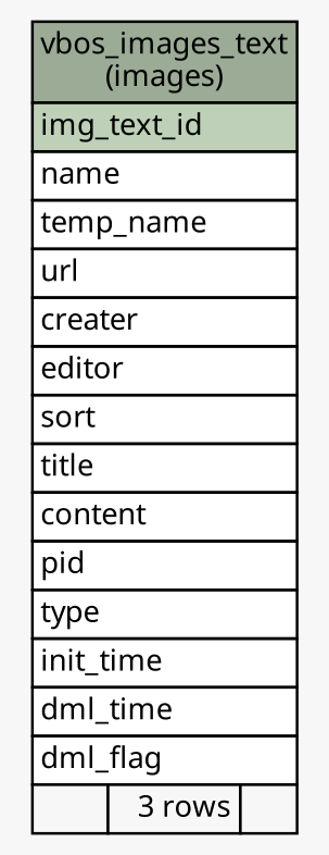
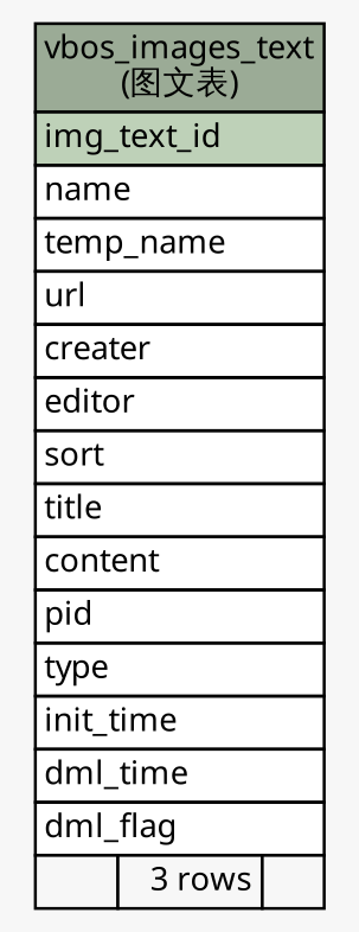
  digraph {
    bgcolor="#f7f7f7"
    fontname="Microsoft YaHei"
    fontsize=11
    nodesep=0.18
    rankdir=RL
    ranksep=0.46
-   n1 [fontname="Microsoft YaHei" fontsize=11 label=<     <TABLE BORDER="0" CELLBORDER="1" CELLSPACING="0" BGCOLOR="#ffffff">       <TR><TD COLSPAN="3" BGCOLOR="#9bab96" ALIGN="CENTER">vbos_images_text<br/>(images)</TD></TR>       <TR><TD PORT="img_text_id" COLSPAN="3" BGCOLOR="#bed1b8" ALIGN="LEFT">img_text_id</TD></TR>       <TR><TD PORT="name" COLSPAN="3" ALIGN="LEFT">name</TD></TR>       <TR><TD PORT="temp_name" COLSPAN="3" ALIGN="LEFT">temp_name</TD></TR>       <TR><TD PORT="url" COLSPAN="3" ALIGN="LEFT">url</TD></TR>       <TR><TD PORT="creater" COLSPAN="3" ALIGN="LEFT">creater</TD></TR>       <TR><TD PORT="editor" COLSPAN="3" ALIGN="LEFT">editor</TD></TR>       <TR><TD PORT="sort" COLSPAN="3" ALIGN="LEFT">sort</TD></TR>       <TR><TD PORT="title" COLSPAN="3" ALIGN="LEFT">title</TD></TR>       <TR><TD PORT="content" COLSPAN="3" ALIGN="LEFT">content</TD></TR>       <TR><TD PORT="pid" COLSPAN="3" ALIGN="LEFT">pid</TD></TR>       <TR><TD PORT="type" COLSPAN="3" ALIGN="LEFT">type</TD></TR>       <TR><TD PORT="init_time" COLSPAN="3" ALIGN="LEFT">init_time</TD></TR>       <TR><TD PORT="dml_time" COLSPAN="3" ALIGN="LEFT">dml_time</TD></TR>       <TR><TD PORT="dml_flag" COLSPAN="3" ALIGN="LEFT">dml_flag</TD></TR>       <TR><TD ALIGN="LEFT" BGCOLOR="#f7f7f7">  </TD><TD ALIGN="RIGHT" BGCOLOR="#f7f7f7">3 rows</TD><TD ALIGN="RIGHT" BGCOLOR="#f7f7f7">  </TD></TR>     </TABLE>> shape=plaintext]
+   n1 [fontname="Microsoft YaHei" fontsize=11 label=<     <TABLE BORDER="0" CELLBORDER="1" CELLSPACING="0" BGCOLOR="#ffffff">       <TR><TD COLSPAN="3" BGCOLOR="#9bab96" ALIGN="CENTER">vbos_images_text<br/>(图文表)</TD></TR>       <TR><TD PORT="img_text_id" COLSPAN="3" BGCOLOR="#bed1b8" ALIGN="LEFT">img_text_id</TD></TR>       <TR><TD PORT="name" COLSPAN="3" ALIGN="LEFT">name</TD></TR>       <TR><TD PORT="temp_name" COLSPAN="3" ALIGN="LEFT">temp_name</TD></TR>       <TR><TD PORT="url" COLSPAN="3" ALIGN="LEFT">url</TD></TR>       <TR><TD PORT="creater" COLSPAN="3" ALIGN="LEFT">creater</TD></TR>       <TR><TD PORT="editor" COLSPAN="3" ALIGN="LEFT">editor</TD></TR>       <TR><TD PORT="sort" COLSPAN="3" ALIGN="LEFT">sort</TD></TR>       <TR><TD PORT="title" COLSPAN="3" ALIGN="LEFT">title</TD></TR>       <TR><TD PORT="content" COLSPAN="3" ALIGN="LEFT">content</TD></TR>       <TR><TD PORT="pid" COLSPAN="3" ALIGN="LEFT">pid</TD></TR>       <TR><TD PORT="type" COLSPAN="3" ALIGN="LEFT">type</TD></TR>       <TR><TD PORT="init_time" COLSPAN="3" ALIGN="LEFT">init_time</TD></TR>       <TR><TD PORT="dml_time" COLSPAN="3" ALIGN="LEFT">dml_time</TD></TR>       <TR><TD PORT="dml_flag" COLSPAN="3" ALIGN="LEFT">dml_flag</TD></TR>       <TR><TD ALIGN="LEFT" BGCOLOR="#f7f7f7">  </TD><TD ALIGN="RIGHT" BGCOLOR="#f7f7f7">3 rows</TD><TD ALIGN="RIGHT" BGCOLOR="#f7f7f7">  </TD></TR>     </TABLE>> shape=plaintext]
  }
